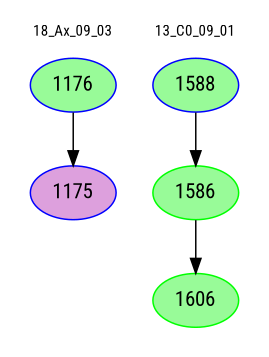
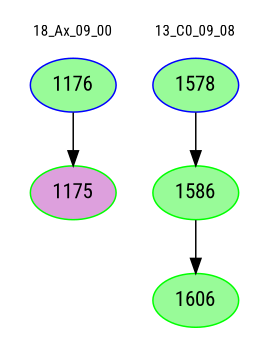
  digraph {
    fontname="Roboto Condensed"
    node [color=green fillcolor=palegreen fontname="Roboto Condensed" style=filled]
    edge [color=black fontname="Roboto Condensed"]
    n1 [color=blue label=1176]
-   n2 [color=blue fillcolor=plum label=1175]
-   n3 [color=blue label=1588]
+   n2 [fillcolor=plum label=1175]
+   n3 [color=blue label=1578]
    n4 [label=1586]
    n5 [label=1606]
    subgraph cluster_1 {
      color=white
      fontsize=10
-     label="18_Ax_09_03"
+     label="18_Ax_09_00"
      n1
      n2
    }
    subgraph cluster_2 {
      color=white
      fontsize=10
-     label="13_C0_09_01"
+     label="13_C0_09_08"
      n3
      n4
      n5
    }
    n1 -> n2
    n3 -> n4
    n4 -> n5
  }
